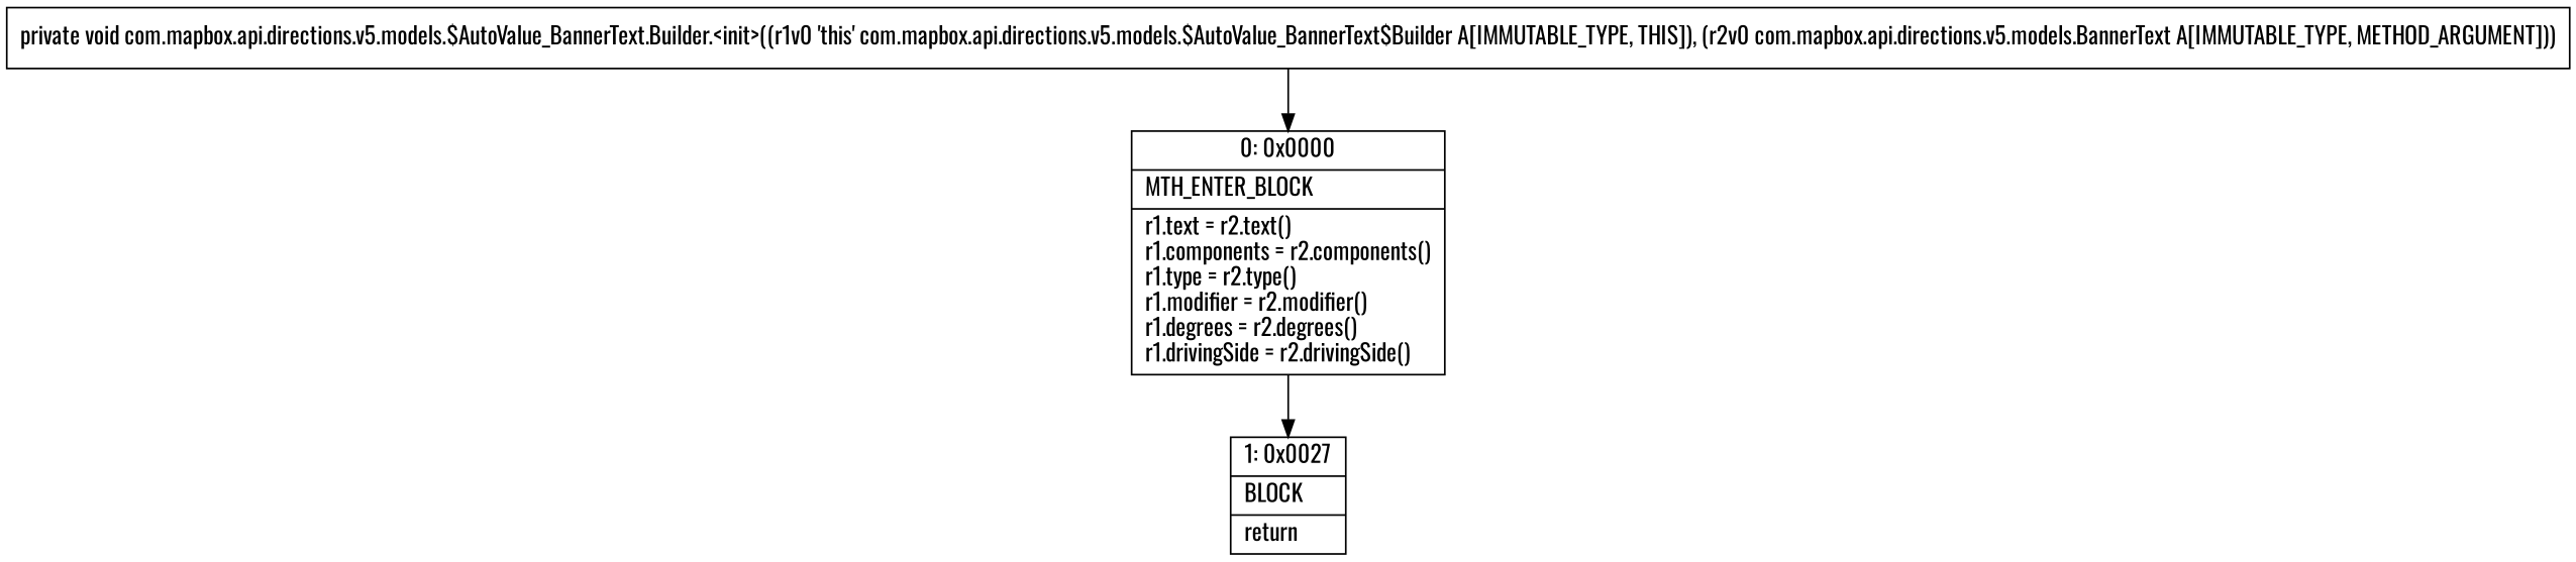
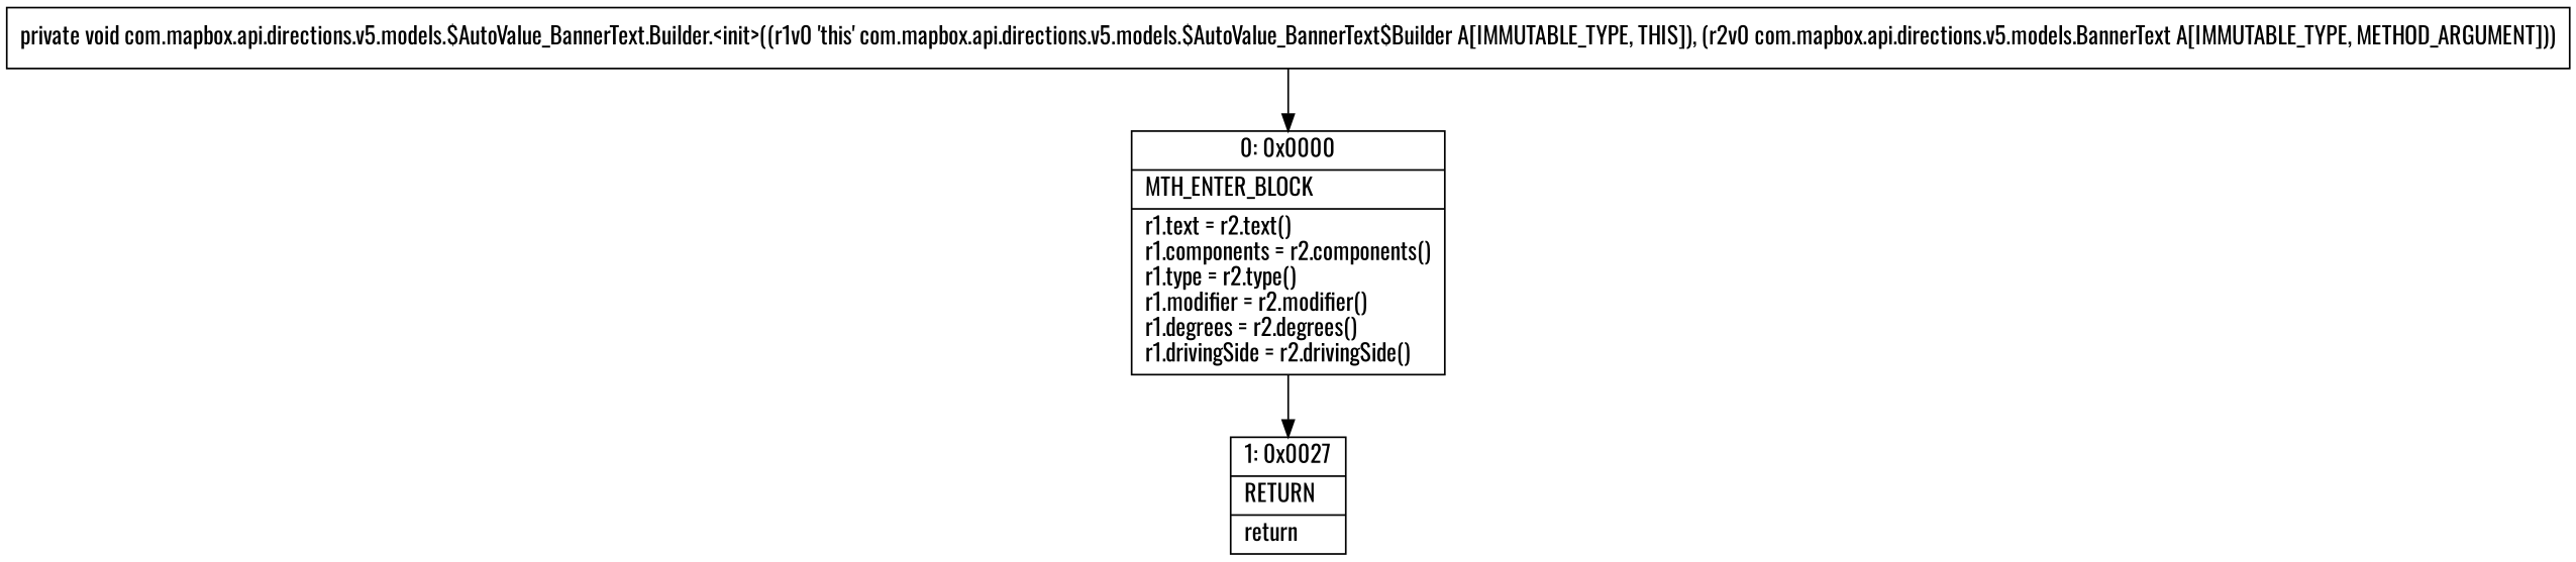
  digraph {
    fontname=Oswald
    node [shape=record fontname=Oswald]
    edge [fontname=Oswald]
    n1 [label="{0\:\ 0x0000|MTH_ENTER_BLOCK\l|r1.text = r2.text()\lr1.components = r2.components()\lr1.type = r2.type()\lr1.modifier = r2.modifier()\lr1.degrees = r2.degrees()\lr1.drivingSide = r2.drivingSide()\l}"]
-   n2 [label="{1\:\ 0x0027|BLOCK\l|return\l}"]
+   n2 [label="{1\:\ 0x0027|RETURN\l|return\l}"]
    n3 [label="{private void com.mapbox.api.directions.v5.models.$AutoValue_BannerText.Builder.\<init\>((r1v0 'this' com.mapbox.api.directions.v5.models.$AutoValue_BannerText$Builder A[IMMUTABLE_TYPE, THIS]), (r2v0 com.mapbox.api.directions.v5.models.BannerText A[IMMUTABLE_TYPE, METHOD_ARGUMENT])) }"]
    n1 -> n2
    n3 -> n1
  }
